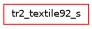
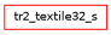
  digraph {
    rankdir=LR
-   n1 [color=red fillcolor=white fontname=Helvetica fontsize=10 height=0.2 label=tr2_textile92_s shape=record style=filled width=0.4]
+   n1 [color=red fillcolor=white fontname=Helvetica fontsize=10 height=0.2 label=tr2_textile32_s shape=record style=filled width=0.4]
  }
